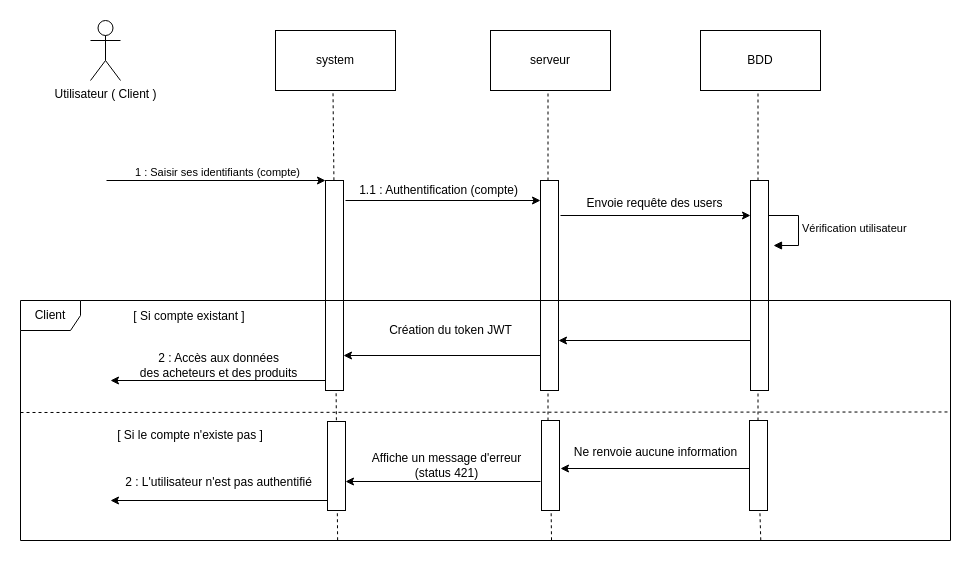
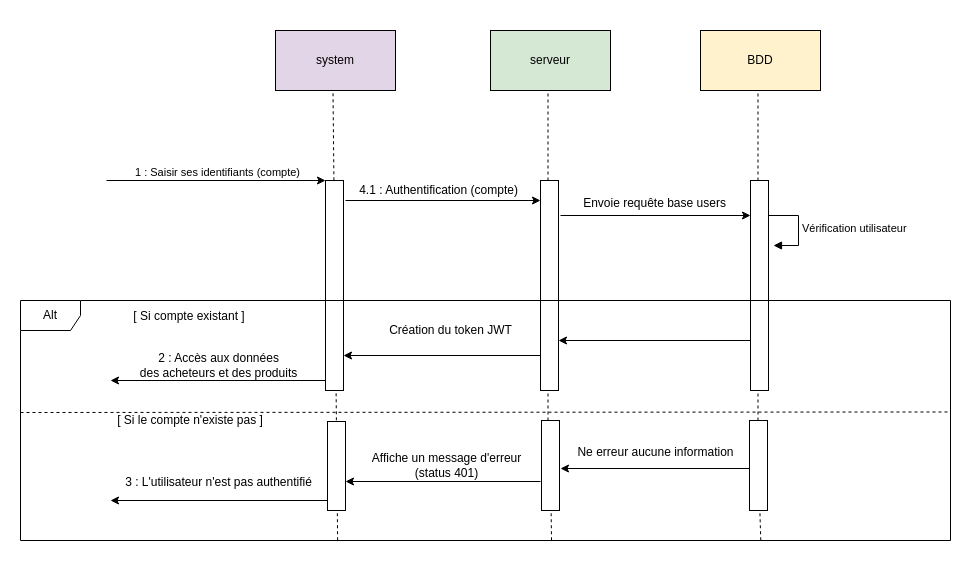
  <mxCell id="0" />
  <mxCell id="1" parent="0" />
- <mxCell id="2" value="Utilisateur ( Client )" style="shape=umlActor;verticalLabelPosition=bottom;verticalAlign=top;html=1;outlineConnect=0;" parent="1" vertex="1"><mxGeometry x="90" y="20" width="30" height="60" as="geometry" /></mxCell>
- <mxCell id="3" value="system" style="rounded=0;whiteSpace=wrap;html=1;" parent="1" vertex="1"><mxGeometry x="275" y="30" width="120" height="60" as="geometry" /></mxCell>
+ <mxCell id="3" value="system" style="rounded=0;whiteSpace=wrap;html=1;fillColor=#e1d5e7;" parent="1" vertex="1"><mxGeometry x="275" y="30" width="120" height="60" as="geometry" /></mxCell>
  <mxCell id="4" value="" style="endArrow=none;dashed=1;html=1;rounded=0;entryX=0.5;entryY=0.5;entryDx=0;entryDy=0;entryPerimeter=0;exitX=0.341;exitY=0.999;exitDx=0;exitDy=0;exitPerimeter=0;" parent="1" source="20" edge="1"><mxGeometry width="50" height="50" relative="1" as="geometry"><mxPoint x="337.5" y="720" as="sourcePoint" /><mxPoint x="332.5" y="90" as="targetPoint" /></mxGeometry></mxCell>
  <mxCell id="5" value="" style="html=1;points=[];perimeter=orthogonalPerimeter;outlineConnect=0;targetShapes=umlLifeline;portConstraint=eastwest;newEdgeStyle={&quot;edgeStyle&quot;:&quot;elbowEdgeStyle&quot;,&quot;elbow&quot;:&quot;vertical&quot;,&quot;curved&quot;:0,&quot;rounded&quot;:0};" parent="1" vertex="1"><mxGeometry x="325" y="180" width="18" height="210" as="geometry" /></mxCell>
  <mxCell id="6" value="" style="endArrow=classic;html=1;rounded=0;" parent="1" target="5" edge="1"><mxGeometry width="50" height="50" relative="1" as="geometry"><mxPoint x="106" y="180" as="sourcePoint" /><mxPoint x="156" y="130" as="targetPoint" /></mxGeometry></mxCell>
  <mxCell id="7" value="1 : Saisir ses identifiants (compte)" style="edgeLabel;html=1;align=center;verticalAlign=middle;resizable=0;points=[];" parent="6" vertex="1" connectable="0"><mxGeometry x="0.315" y="-3" relative="1" as="geometry"><mxPoint x="-34" y="-12" as="offset" /></mxGeometry></mxCell>
- <mxCell id="8" value="serveur" style="rounded=0;whiteSpace=wrap;html=1;" parent="1" vertex="1"><mxGeometry x="490" y="30" width="120" height="60" as="geometry" /></mxCell>
+ <mxCell id="8" value="serveur" style="rounded=0;whiteSpace=wrap;html=1;fillColor=#d5e8d4;" parent="1" vertex="1"><mxGeometry x="490" y="30" width="120" height="60" as="geometry" /></mxCell>
  <mxCell id="9" value="" style="endArrow=none;dashed=1;html=1;rounded=0;entryX=0.5;entryY=0.5;entryDx=0;entryDy=0;entryPerimeter=0;" parent="1" source="32" edge="1"><mxGeometry width="50" height="50" relative="1" as="geometry"><mxPoint x="552.5" y="720" as="sourcePoint" /><mxPoint x="547.5" y="90" as="targetPoint" /></mxGeometry></mxCell>
  <mxCell id="10" value="" style="html=1;points=[];perimeter=orthogonalPerimeter;outlineConnect=0;targetShapes=umlLifeline;portConstraint=eastwest;newEdgeStyle={&quot;edgeStyle&quot;:&quot;elbowEdgeStyle&quot;,&quot;elbow&quot;:&quot;vertical&quot;,&quot;curved&quot;:0,&quot;rounded&quot;:0};" parent="1" vertex="1"><mxGeometry x="540" y="180" width="18" height="210" as="geometry" /></mxCell>
- <mxCell id="11" value="BDD" style="rounded=0;whiteSpace=wrap;html=1;" parent="1" vertex="1"><mxGeometry x="700" y="30" width="120" height="60" as="geometry" /></mxCell>
+ <mxCell id="11" value="BDD" style="rounded=0;whiteSpace=wrap;html=1;fillColor=#fff2cc;" parent="1" vertex="1"><mxGeometry x="700" y="30" width="120" height="60" as="geometry" /></mxCell>
  <mxCell id="12" value="" style="endArrow=none;dashed=1;html=1;rounded=0;entryX=0.5;entryY=0.5;entryDx=0;entryDy=0;entryPerimeter=0;" parent="1" source="30" edge="1"><mxGeometry width="50" height="50" relative="1" as="geometry"><mxPoint x="762.5" y="720" as="sourcePoint" /><mxPoint x="757.5" y="90" as="targetPoint" /></mxGeometry></mxCell>
  <mxCell id="13" value="" style="html=1;points=[];perimeter=orthogonalPerimeter;outlineConnect=0;targetShapes=umlLifeline;portConstraint=eastwest;newEdgeStyle={&quot;edgeStyle&quot;:&quot;elbowEdgeStyle&quot;,&quot;elbow&quot;:&quot;vertical&quot;,&quot;curved&quot;:0,&quot;rounded&quot;:0};" parent="1" vertex="1"><mxGeometry x="750" y="180" width="18" height="210" as="geometry" /></mxCell>
  <mxCell id="14" value="" style="endArrow=classic;html=1;rounded=0;" parent="1" target="10" edge="1"><mxGeometry width="50" height="50" relative="1" as="geometry"><mxPoint x="345" y="200" as="sourcePoint" /><mxPoint x="500" y="200" as="targetPoint" /></mxGeometry></mxCell>
- <mxCell id="15" value="1.1 : Authentification (compte)" style="text;html=1;align=center;verticalAlign=middle;resizable=0;points=[];autosize=1;strokeColor=none;fillColor=none;" parent="1" vertex="1"><mxGeometry x="348" y="175" width="180" height="30" as="geometry" /></mxCell>
- <mxCell id="16" value="Envoie requête des users" style="text;html=1;align=center;verticalAlign=middle;resizable=0;points=[];autosize=1;strokeColor=none;fillColor=none;" parent="1" vertex="1"><mxGeometry x="569" y="188" width="170" height="30" as="geometry" /></mxCell>
+ <mxCell id="15" value="4.1 : Authentification (compte)" style="text;html=1;align=center;verticalAlign=middle;resizable=0;points=[];autosize=1;strokeColor=none;fillColor=none;" parent="1" vertex="1"><mxGeometry x="348" y="175" width="180" height="30" as="geometry" /></mxCell>
+ <mxCell id="16" value="Envoie requête base users" style="text;html=1;align=center;verticalAlign=middle;resizable=0;points=[];autosize=1;strokeColor=none;fillColor=none;" parent="1" vertex="1"><mxGeometry x="569" y="188" width="170" height="30" as="geometry" /></mxCell>
  <mxCell id="17" value="" style="endArrow=classic;html=1;rounded=0;" parent="1" target="13" edge="1"><mxGeometry width="50" height="50" relative="1" as="geometry"><mxPoint x="560" y="215" as="sourcePoint" /><mxPoint x="610" y="165" as="targetPoint" /></mxGeometry></mxCell>
  <mxCell id="18" value="Vérification utilisateur" style="html=1;align=left;spacingLeft=2;endArrow=block;rounded=0;edgeStyle=orthogonalEdgeStyle;curved=0;rounded=0;" parent="1" edge="1"><mxGeometry relative="1" as="geometry"><mxPoint x="768" y="215" as="sourcePoint" /><Array as="points"><mxPoint x="798" y="245" /></Array><mxPoint x="773" y="245" as="targetPoint" /></mxGeometry></mxCell>
  <mxCell id="19" value="[ Si compte existant ]" style="text;html=1;strokeColor=none;fillColor=none;align=center;verticalAlign=middle;whiteSpace=wrap;rounded=0;" parent="1" vertex="1"><mxGeometry x="104" y="301" width="170" height="30" as="geometry" /></mxCell>
- <mxCell id="20" value="Client" style="shape=umlFrame;whiteSpace=wrap;html=1;pointerEvents=0;" parent="1" vertex="1"><mxGeometry x="20" y="300" width="930" height="240" as="geometry" /></mxCell>
+ <mxCell id="20" value="Alt" style="shape=umlFrame;whiteSpace=wrap;html=1;pointerEvents=0;" parent="1" vertex="1"><mxGeometry x="20" y="300" width="930" height="240" as="geometry" /></mxCell>
  <mxCell id="21" value="" style="endArrow=classic;html=1;rounded=0;" parent="1" target="10" edge="1"><mxGeometry width="50" height="50" relative="1" as="geometry"><mxPoint x="750" y="340" as="sourcePoint" /><mxPoint x="570" y="340" as="targetPoint" /></mxGeometry></mxCell>
  <mxCell id="22" value="" style="endArrow=classic;html=1;rounded=0;" parent="1" target="5" edge="1"><mxGeometry width="50" height="50" relative="1" as="geometry"><mxPoint x="540" y="355" as="sourcePoint" /><mxPoint x="350" y="355" as="targetPoint" /></mxGeometry></mxCell>
  <mxCell id="23" value="Création du token JWT" style="text;html=1;align=center;verticalAlign=middle;resizable=0;points=[];autosize=1;strokeColor=none;fillColor=none;" parent="1" vertex="1"><mxGeometry x="375" y="315" width="150" height="30" as="geometry" /></mxCell>
  <mxCell id="24" value="" style="endArrow=classic;html=1;rounded=0;" parent="1" edge="1"><mxGeometry width="50" height="50" relative="1" as="geometry"><mxPoint x="325" y="380" as="sourcePoint" /><mxPoint x="110" y="380" as="targetPoint" /></mxGeometry></mxCell>
  <mxCell id="25" value="2 : Accès aux données &lt;br&gt;des acheteurs et des produits" style="text;html=1;align=center;verticalAlign=middle;resizable=0;points=[];autosize=1;strokeColor=none;fillColor=none;" parent="1" vertex="1"><mxGeometry x="128" y="345" width="180" height="40" as="geometry" /></mxCell>
  <mxCell id="26" value="" style="endArrow=none;dashed=1;html=1;rounded=0;entryX=1;entryY=0.223;entryDx=0;entryDy=0;entryPerimeter=0;" parent="1" edge="1"><mxGeometry width="50" height="50" relative="1" as="geometry"><mxPoint x="20" y="412" as="sourcePoint" /><mxPoint x="950" y="411.48" as="targetPoint" /></mxGeometry></mxCell>
- <mxCell id="27" value="[ Si le compte n'existe pas ]" style="text;html=1;strokeColor=none;fillColor=none;align=center;verticalAlign=middle;whiteSpace=wrap;rounded=0;" parent="1" vertex="1"><mxGeometry x="105" y="420" width="170" height="30" as="geometry" /></mxCell>
+ <mxCell id="27" value="[ Si le compte n'existe pas ]" style="text;html=1;strokeColor=none;fillColor=none;align=center;verticalAlign=middle;whiteSpace=wrap;rounded=0;" parent="1" vertex="1"><mxGeometry x="105" y="405" width="170" height="30" as="geometry" /></mxCell>
  <mxCell id="28" value="" style="html=1;points=[];perimeter=orthogonalPerimeter;outlineConnect=0;targetShapes=umlLifeline;portConstraint=eastwest;newEdgeStyle={&quot;edgeStyle&quot;:&quot;elbowEdgeStyle&quot;,&quot;elbow&quot;:&quot;vertical&quot;,&quot;curved&quot;:0,&quot;rounded&quot;:0};" parent="1" vertex="1"><mxGeometry x="327" y="421" width="18" height="89" as="geometry" /></mxCell>
  <mxCell id="29" value="" style="endArrow=none;dashed=1;html=1;rounded=0;entryX=0.5;entryY=0.5;entryDx=0;entryDy=0;entryPerimeter=0;exitX=0.796;exitY=0.999;exitDx=0;exitDy=0;exitPerimeter=0;" parent="1" source="20" target="30" edge="1"><mxGeometry width="50" height="50" relative="1" as="geometry"><mxPoint x="762.5" y="720" as="sourcePoint" /><mxPoint x="757.5" y="90" as="targetPoint" /></mxGeometry></mxCell>
  <mxCell id="30" value="" style="html=1;points=[];perimeter=orthogonalPerimeter;outlineConnect=0;targetShapes=umlLifeline;portConstraint=eastwest;newEdgeStyle={&quot;edgeStyle&quot;:&quot;elbowEdgeStyle&quot;,&quot;elbow&quot;:&quot;vertical&quot;,&quot;curved&quot;:0,&quot;rounded&quot;:0};" parent="1" vertex="1"><mxGeometry x="749" y="420" width="18" height="90" as="geometry" /></mxCell>
  <mxCell id="31" value="" style="endArrow=none;dashed=1;html=1;rounded=0;entryX=0.5;entryY=0.5;entryDx=0;entryDy=0;entryPerimeter=0;exitX=0.571;exitY=0.999;exitDx=0;exitDy=0;exitPerimeter=0;" parent="1" source="20" target="32" edge="1"><mxGeometry width="50" height="50" relative="1" as="geometry"><mxPoint x="552.5" y="720" as="sourcePoint" /><mxPoint x="547.5" y="90" as="targetPoint" /></mxGeometry></mxCell>
  <mxCell id="32" value="" style="html=1;points=[];perimeter=orthogonalPerimeter;outlineConnect=0;targetShapes=umlLifeline;portConstraint=eastwest;newEdgeStyle={&quot;edgeStyle&quot;:&quot;elbowEdgeStyle&quot;,&quot;elbow&quot;:&quot;vertical&quot;,&quot;curved&quot;:0,&quot;rounded&quot;:0};" parent="1" vertex="1"><mxGeometry x="541" y="420" width="18" height="90" as="geometry" /></mxCell>
  <mxCell id="33" value="" style="endArrow=classic;html=1;rounded=0;" parent="1" edge="1"><mxGeometry width="50" height="50" relative="1" as="geometry"><mxPoint x="749" y="468" as="sourcePoint" /><mxPoint x="560" y="468" as="targetPoint" /></mxGeometry></mxCell>
- <mxCell id="34" value="Ne renvoie aucune information" style="text;html=1;align=center;verticalAlign=middle;resizable=0;points=[];autosize=1;strokeColor=none;fillColor=none;" parent="1" vertex="1"><mxGeometry x="560" y="437" width="190" height="30" as="geometry" /></mxCell>
+ <mxCell id="34" value="Ne erreur aucune information" style="text;html=1;align=center;verticalAlign=middle;resizable=0;points=[];autosize=1;strokeColor=none;fillColor=none;" parent="1" vertex="1"><mxGeometry x="560" y="437" width="190" height="30" as="geometry" /></mxCell>
  <mxCell id="35" value="" style="endArrow=classic;html=1;rounded=0;" parent="1" target="28" edge="1"><mxGeometry width="50" height="50" relative="1" as="geometry"><mxPoint x="540" y="481" as="sourcePoint" /><mxPoint x="351" y="481" as="targetPoint" /></mxGeometry></mxCell>
- <mxCell id="36" value="Affiche un message d'erreur&lt;br&gt;(status 421)" style="text;html=1;align=center;verticalAlign=middle;resizable=0;points=[];autosize=1;strokeColor=none;fillColor=none;" parent="1" vertex="1"><mxGeometry x="361" y="445" width="170" height="40" as="geometry" /></mxCell>
+ <mxCell id="36" value="Affiche un message d'erreur&lt;br&gt;(status 401)" style="text;html=1;align=center;verticalAlign=middle;resizable=0;points=[];autosize=1;strokeColor=none;fillColor=none;" parent="1" vertex="1"><mxGeometry x="361" y="445" width="170" height="40" as="geometry" /></mxCell>
  <mxCell id="37" value="" style="endArrow=classic;html=1;rounded=0;" parent="1" source="28" edge="1"><mxGeometry width="50" height="50" relative="1" as="geometry"><mxPoint x="327" y="498" as="sourcePoint" /><mxPoint x="110" y="500" as="targetPoint" /></mxGeometry></mxCell>
- <mxCell id="38" value="2 : L'utilisateur n'est pas authentifié" style="text;html=1;align=center;verticalAlign=middle;resizable=0;points=[];autosize=1;strokeColor=none;fillColor=none;" parent="1" vertex="1"><mxGeometry x="113" y="467" width="210" height="30" as="geometry" /></mxCell>
+ <mxCell id="38" value="3 : L'utilisateur n'est pas authentifié" style="text;html=1;align=center;verticalAlign=middle;resizable=0;points=[];autosize=1;strokeColor=none;fillColor=none;" parent="1" vertex="1"><mxGeometry x="113" y="467" width="210" height="30" as="geometry" /></mxCell>
